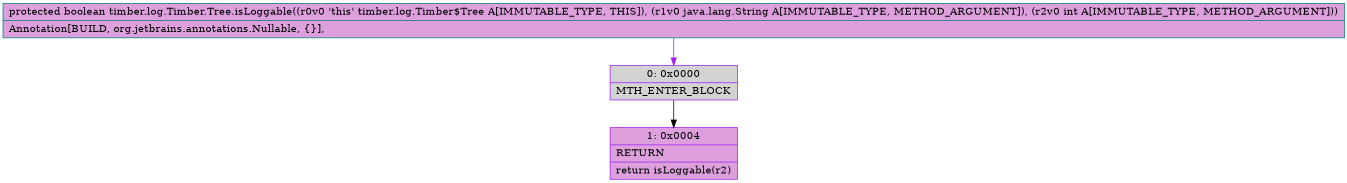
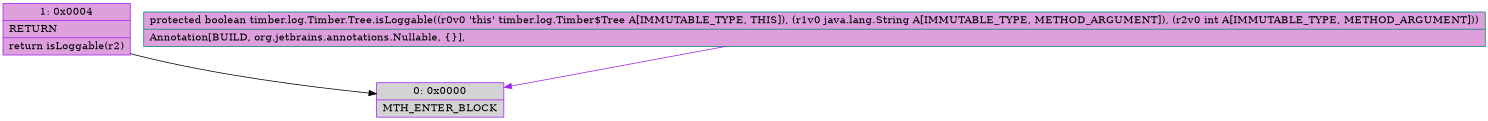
  digraph {
    node [shape=record style=filled fillcolor=plum color=purple]
    n1 [label="{0\:\ 0x0000|MTH_ENTER_BLOCK\l}" fillcolor=lightgrey]
    n2 [label="{1\:\ 0x0004|RETURN\l|return isLoggable(r2)\l}"]
    n3 [label="{protected boolean timber.log.Timber.Tree.isLoggable((r0v0 'this' timber.log.Timber$Tree A[IMMUTABLE_TYPE, THIS]), (r1v0 java.lang.String A[IMMUTABLE_TYPE, METHOD_ARGUMENT]), (r2v0 int A[IMMUTABLE_TYPE, METHOD_ARGUMENT]))  | Annotation[BUILD, org.jetbrains.annotations.Nullable, \{\}], \l}" color=teal]
-   n1 -> n2 [color=black]
+   n2 -> n1 [color=black]
    n3 -> n1 [color=purple]
  }
